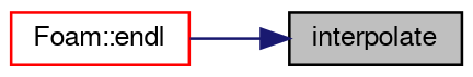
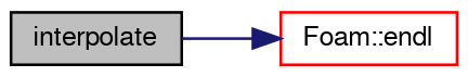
  digraph {
    rankdir=LR
    node [fontname=FreeSans fontsize=10 shape=record]
    n1 [color=black fillcolor=grey75 fontcolor=black height=0.2 label=interpolate style=filled width=0.4]
    n2 [color=red height=0.2 label="Foam::endl" width=0.4]
-   n2 -> n1 [color=midnightblue fontname=FreeSans fontsize=10 labelfontname=FreeSans labelfontsize=10 style=solid]
+   n1 -> n2 [color=midnightblue fontname=FreeSans fontsize=10 labelfontname=FreeSans labelfontsize=10 style=solid]
  }
